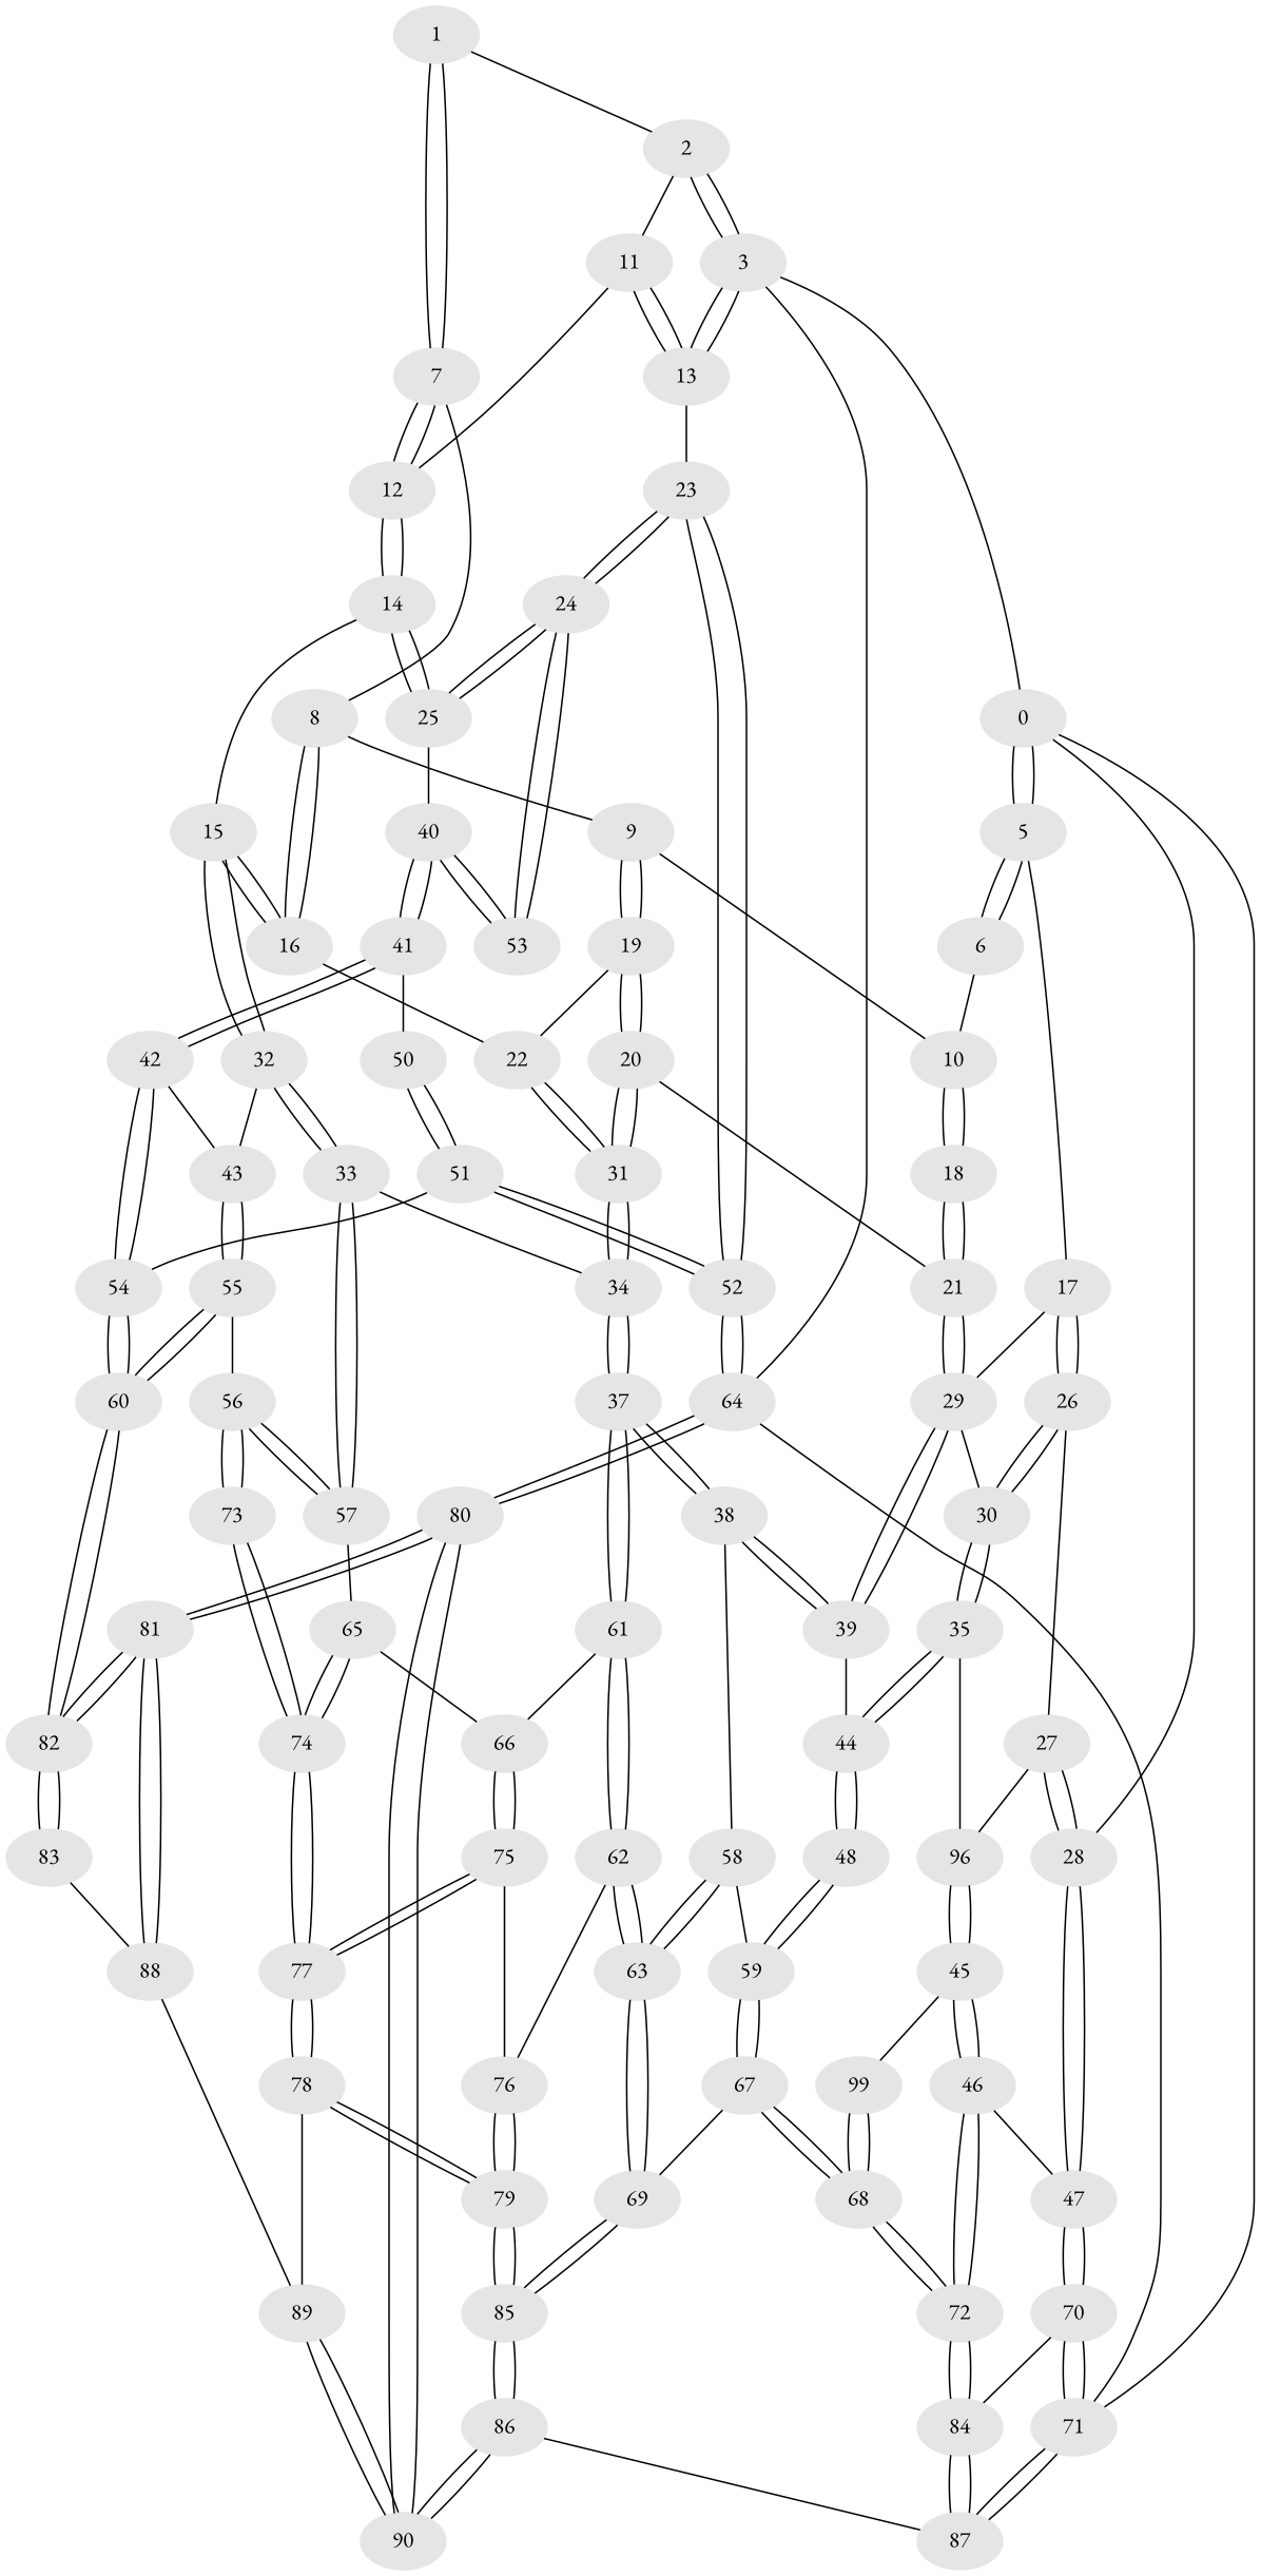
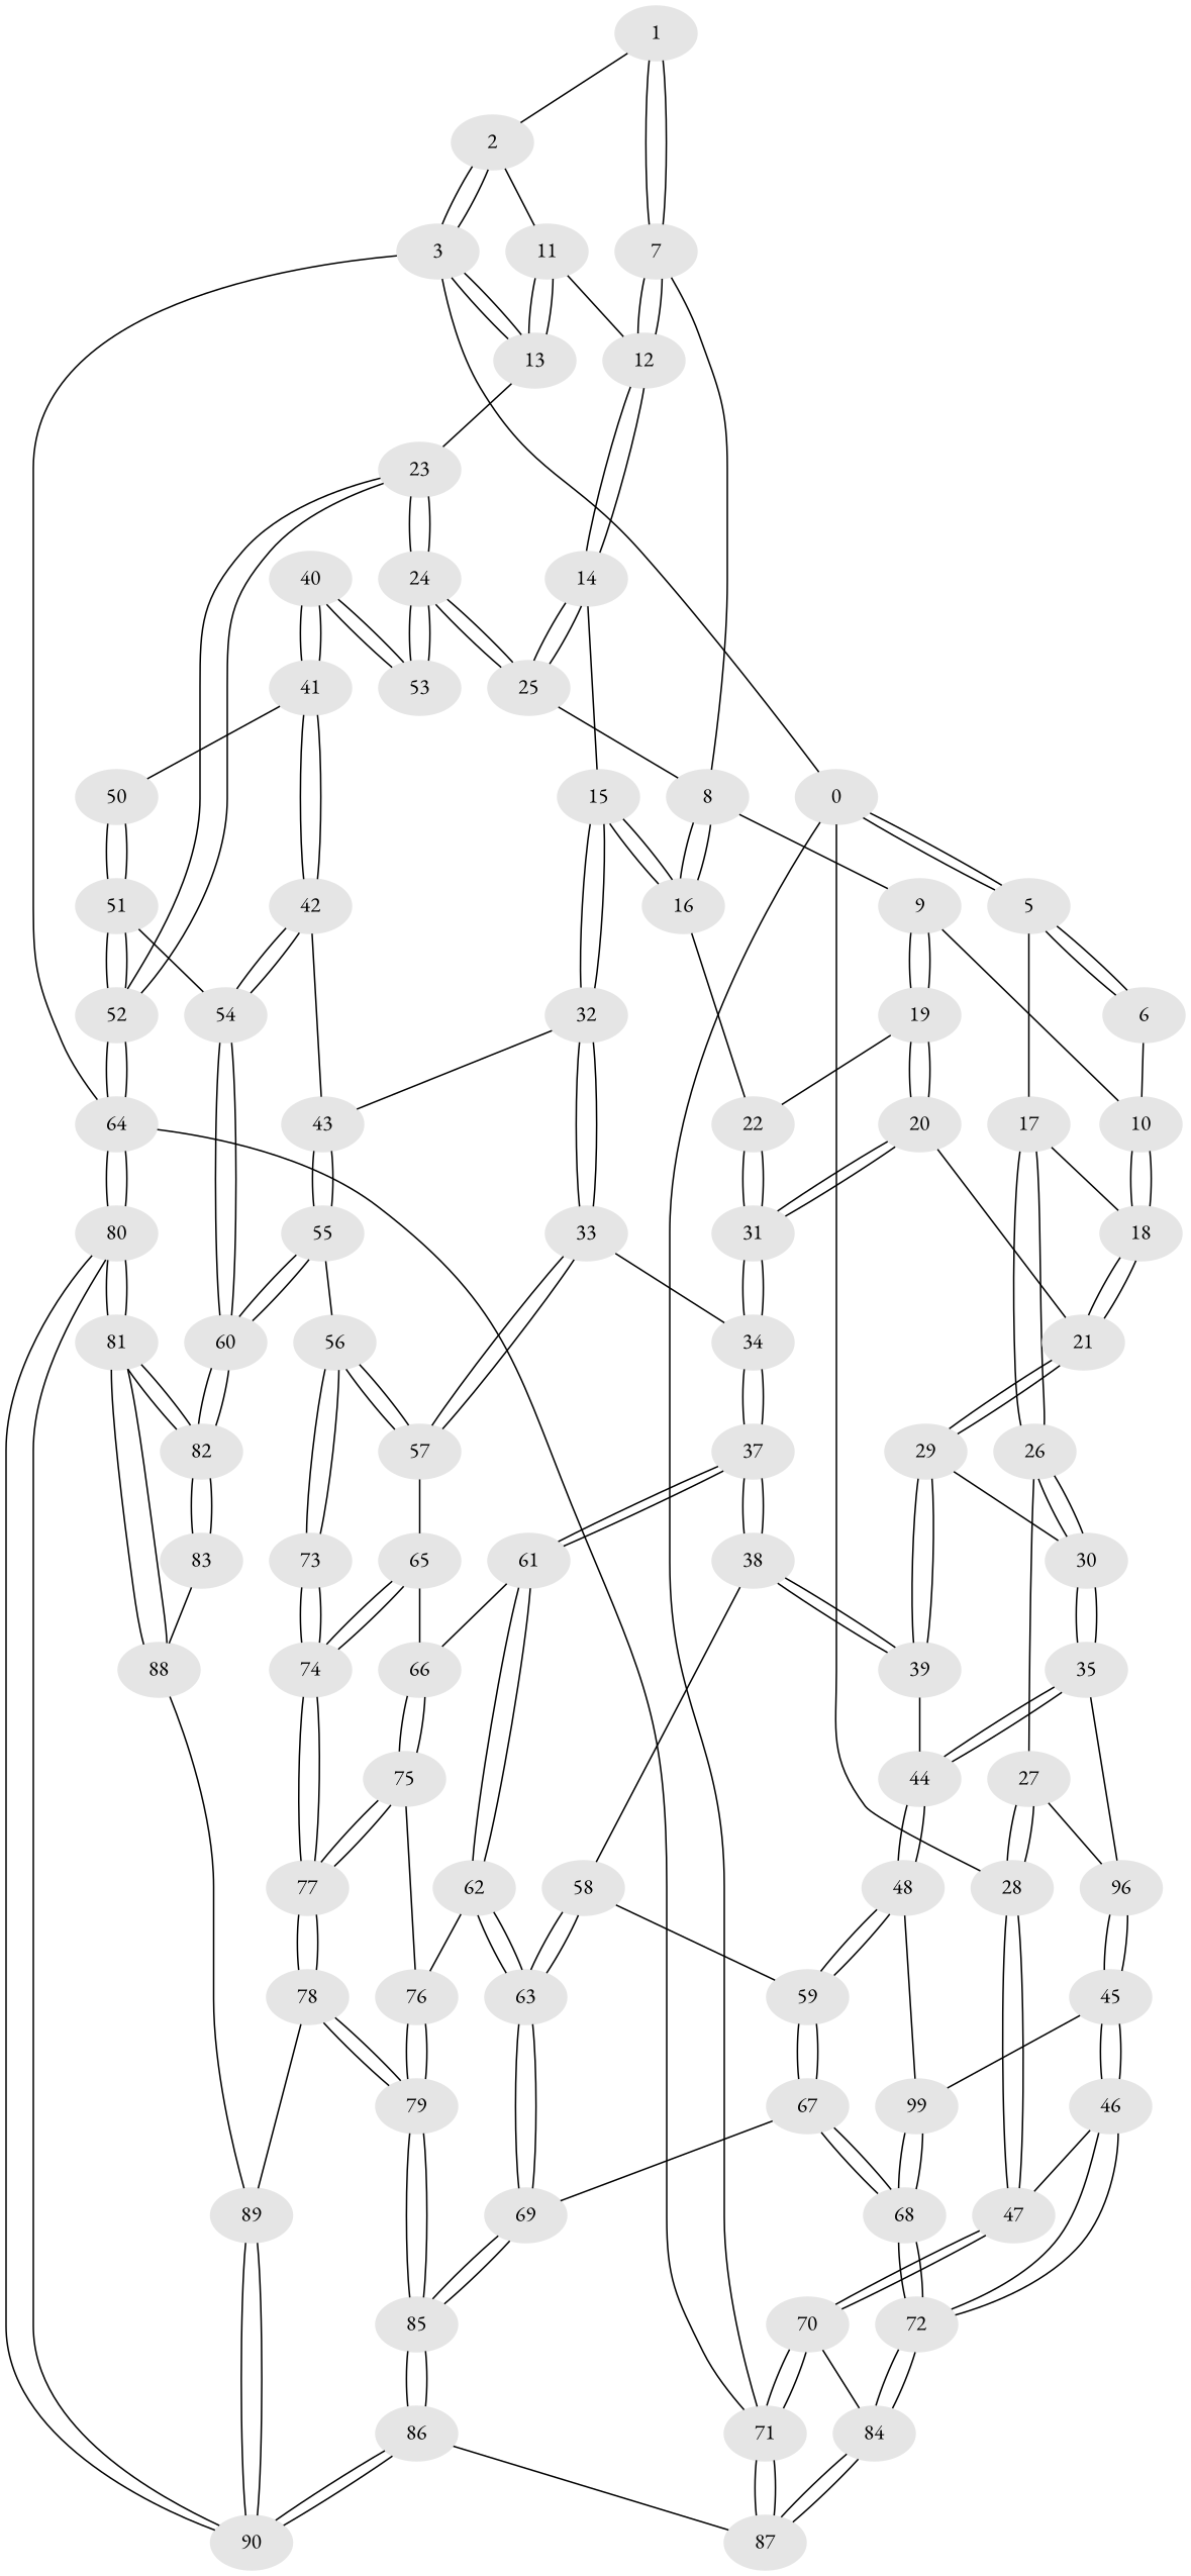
  graph {
    fontname="EB Garamond"
    node [color=gray90 fontname="EB Garamond" style=filled]
    edge [fontname="EB Garamond"]
    1
    2
    7
    3
    11
    8
    12
    n8 [label=0]
    13
    64
    5
    28
    71
    23
    80
    6
    17
    47
    87
    10
    18
    26
    9
    16
    14
    19
    22
    20
    21
    15
    25
    24
    52
    32
    40
    33
    43
    31
    27
    30
    29
    34
    39
    53
    41
    n46 [label=96]
    35
    45
    70
    44
    37
    57
    55
    65
    38
    61
    48
    46
    n59 [label=99]
    58
    62
    66
    59
    63
    42
    50
    54
    51
    60
    56
    72
    68
    84
    67
    82
    73
    74
    69
    83
    76
    75
    79
    85
    81
    90
    77
    86
    88
    78
    89
    1 -- 2
    1 -- 7
    1 -- 7
    2 -- 3
    2 -- 3
    2 -- 11
    7 -- 8
    7 -- 12
    7 -- 12
    3 -- n8
    3 -- 13
    3 -- 13
    3 -- 64
    11 -- 12
    11 -- 13
    11 -- 13
    8 -- 9
    8 -- 16
    8 -- 16
    12 -- 14
    12 -- 14
    n8 -- 5
    n8 -- 5
    n8 -- 28
    n8 -- 71
    13 -- 23
    64 -- 71
    64 -- 80
    64 -- 80
    5 -- 6
    5 -- 6
    5 -- 17
    28 -- 47
    28 -- 47
    71 -- 87
    71 -- 87
    23 -- 24
    23 -- 24
    23 -- 52
    23 -- 52
    80 -- 81
    80 -- 81
    80 -- 90
    80 -- 90
    6 -- 10
-   17 -- 29
+   17 -- 18
    17 -- 26
    17 -- 26
    47 -- 70
    47 -- 70
    10 -- 18
    10 -- 18
    18 -- 21
    18 -- 21
    26 -- 27
    26 -- 30
    26 -- 30
    9 -- 10
    9 -- 19
    9 -- 19
    16 -- 22
    14 -- 15
    14 -- 25
    14 -- 25
    19 -- 22
    19 -- 20
    19 -- 20
    22 -- 31
    22 -- 31
    20 -- 21
    20 -- 31
    20 -- 31
    21 -- 29
    21 -- 29
    15 -- 16
    15 -- 16
    15 -- 32
    15 -- 32
-   25 -- 40
+   25 -- 8
    24 -- 25
    24 -- 25
    24 -- 53
    24 -- 53
    52 -- 64
    52 -- 64
    32 -- 33
    32 -- 33
    32 -- 43
    40 -- 53
    40 -- 53
    40 -- 41
    40 -- 41
    33 -- 34
    33 -- 57
    33 -- 57
    43 -- 55
    43 -- 55
    31 -- 34
    31 -- 34
    27 -- 28
    27 -- 28
    27 -- n46
    30 -- 35
    30 -- 35
    29 -- 30
    29 -- 39
    29 -- 39
    34 -- 37
    34 -- 37
    39 -- 44
    41 -- 42
    41 -- 42
    41 -- 50
    n46 -- 45
    n46 -- 45
    35 -- n46
    35 -- 44
    35 -- 44
    45 -- 46
    45 -- 46
    45 -- n59
    70 -- 71
    70 -- 71
    70 -- 84
    44 -- 48
    44 -- 48
    37 -- 38
    37 -- 38
    37 -- 61
    37 -- 61
    57 -- 65
    55 -- 60
    55 -- 60
    55 -- 56
    65 -- 66
    65 -- 74
    65 -- 74
    38 -- 39
    38 -- 39
    38 -- 58
    61 -- 62
    61 -- 62
    61 -- 66
+   48 -- n59
    48 -- 59
    48 -- 59
    46 -- 47
    46 -- 72
    46 -- 72
    n59 -- 68
    n59 -- 68
    58 -- 59
    58 -- 63
    58 -- 63
    62 -- 63
    62 -- 63
    62 -- 76
    66 -- 75
    66 -- 75
    59 -- 67
    59 -- 67
    63 -- 69
    63 -- 69
    42 -- 43
    42 -- 54
    42 -- 54
    50 -- 51
    50 -- 51
    54 -- 60
    54 -- 60
    51 -- 52
    51 -- 52
    51 -- 54
    60 -- 82
    60 -- 82
    56 -- 57
    56 -- 57
    56 -- 73
    56 -- 73
    72 -- 84
    72 -- 84
    68 -- 72
    68 -- 72
    84 -- 87
    84 -- 87
    67 -- 68
    67 -- 68
    67 -- 69
    82 -- 83
    82 -- 83
    73 -- 74
    73 -- 74
    74 -- 77
    74 -- 77
    69 -- 85
    69 -- 85
    83 -- 88
    76 -- 79
    76 -- 79
    75 -- 76
    75 -- 77
    75 -- 77
    79 -- 85
    79 -- 85
    85 -- 86
    85 -- 86
    81 -- 82
    81 -- 82
    81 -- 88
    81 -- 88
    77 -- 78
    77 -- 78
    86 -- 87
    86 -- 90
    86 -- 90
    88 -- 89
    78 -- 79
    78 -- 79
    78 -- 89
    89 -- 90
    89 -- 90
  }
